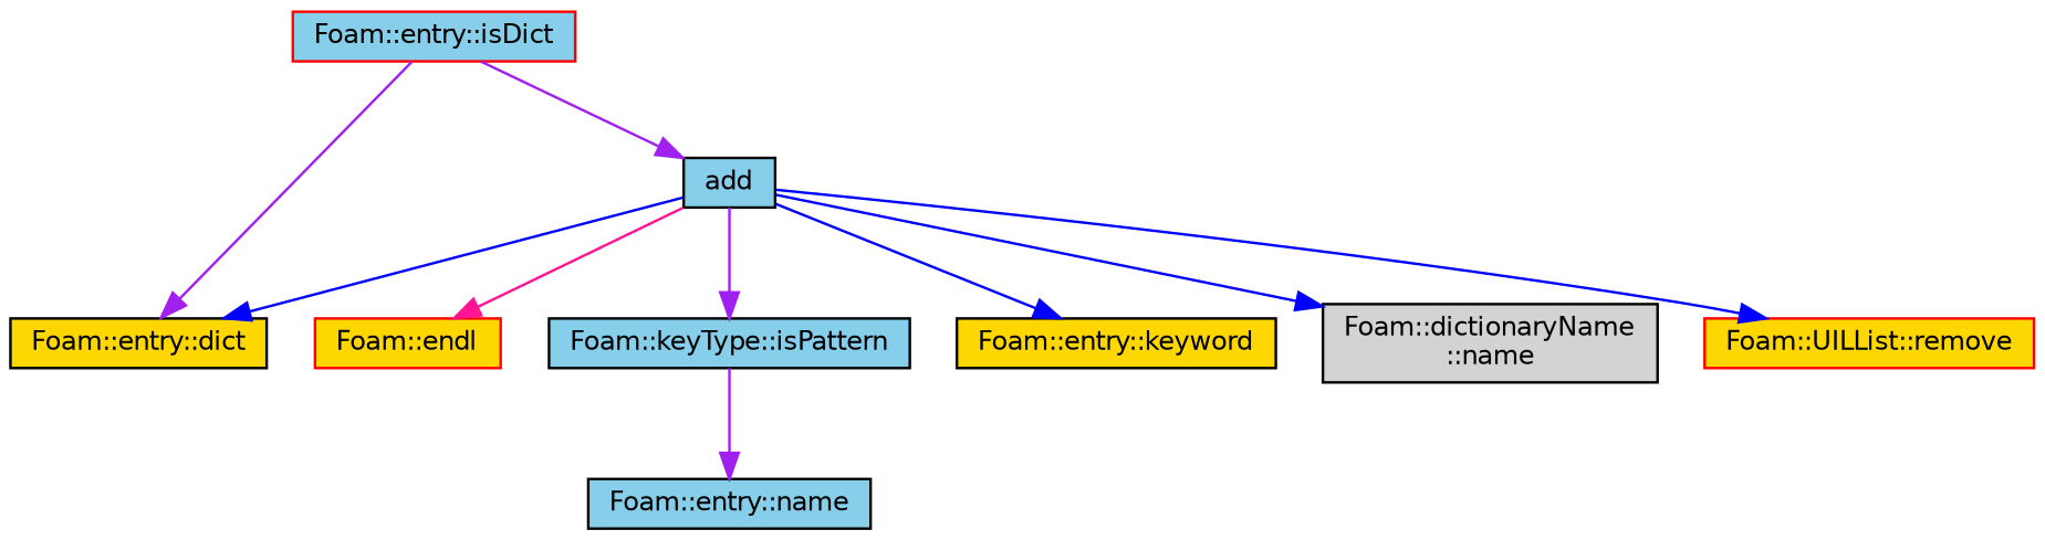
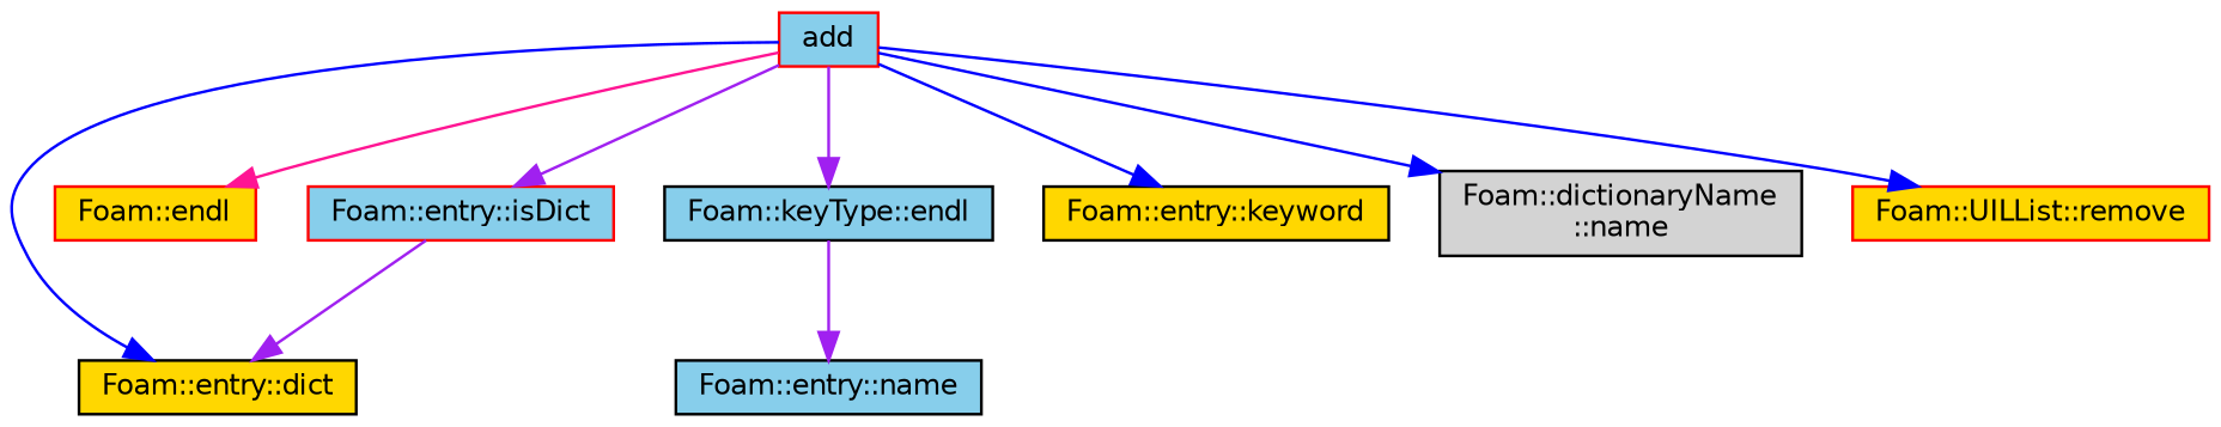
  digraph {
    rankdir=TB
    node [color=black fillcolor=skyblue fontname=Helvetica fontsize=10 shape=record style=filled]
    edge [color=blue fontname=Helvetica fontsize=10 labelfontname=Helvetica labelfontsize=10 style=solid]
-   n1 [fontcolor=black height=0.2 label=add width=0.4]
+   n1 [color=red fontcolor=black height=0.2 label=add width=0.4]
    n2 [fillcolor=gold height=0.2 label="Foam::entry::dict" width=0.4]
    n3 [color=red fillcolor=gold height=0.2 label="Foam::endl" width=0.4]
    n4 [color=red height=0.2 label="Foam::entry::isDict" width=0.4]
-   n5 [height=0.2 label="Foam::keyType::isPattern" width=0.4]
+   n5 [height=0.2 label="Foam::keyType::endl" width=0.4]
    n6 [fillcolor=gold height=0.2 label="Foam::entry::keyword" width=0.4]
    n7 [fillcolor=lightgrey height=0.2 label="Foam::dictionaryName\l::name" width=0.4]
    n8 [color=red fillcolor=gold height=0.2 label="Foam::UILList::remove" width=0.4]
    n9 [height=0.2 label="Foam::entry::name" width=0.4]
    n1 -> n2
    n1 -> n3 [color=deeppink]
-   n4 -> n1 [color=purple]
+   n1 -> n4 [color=purple]
    n1 -> n5 [color=purple]
    n1 -> n6
    n1 -> n7
    n1 -> n8
    n4 -> n2 [color=purple]
    n5 -> n9 [color=purple]
  }
